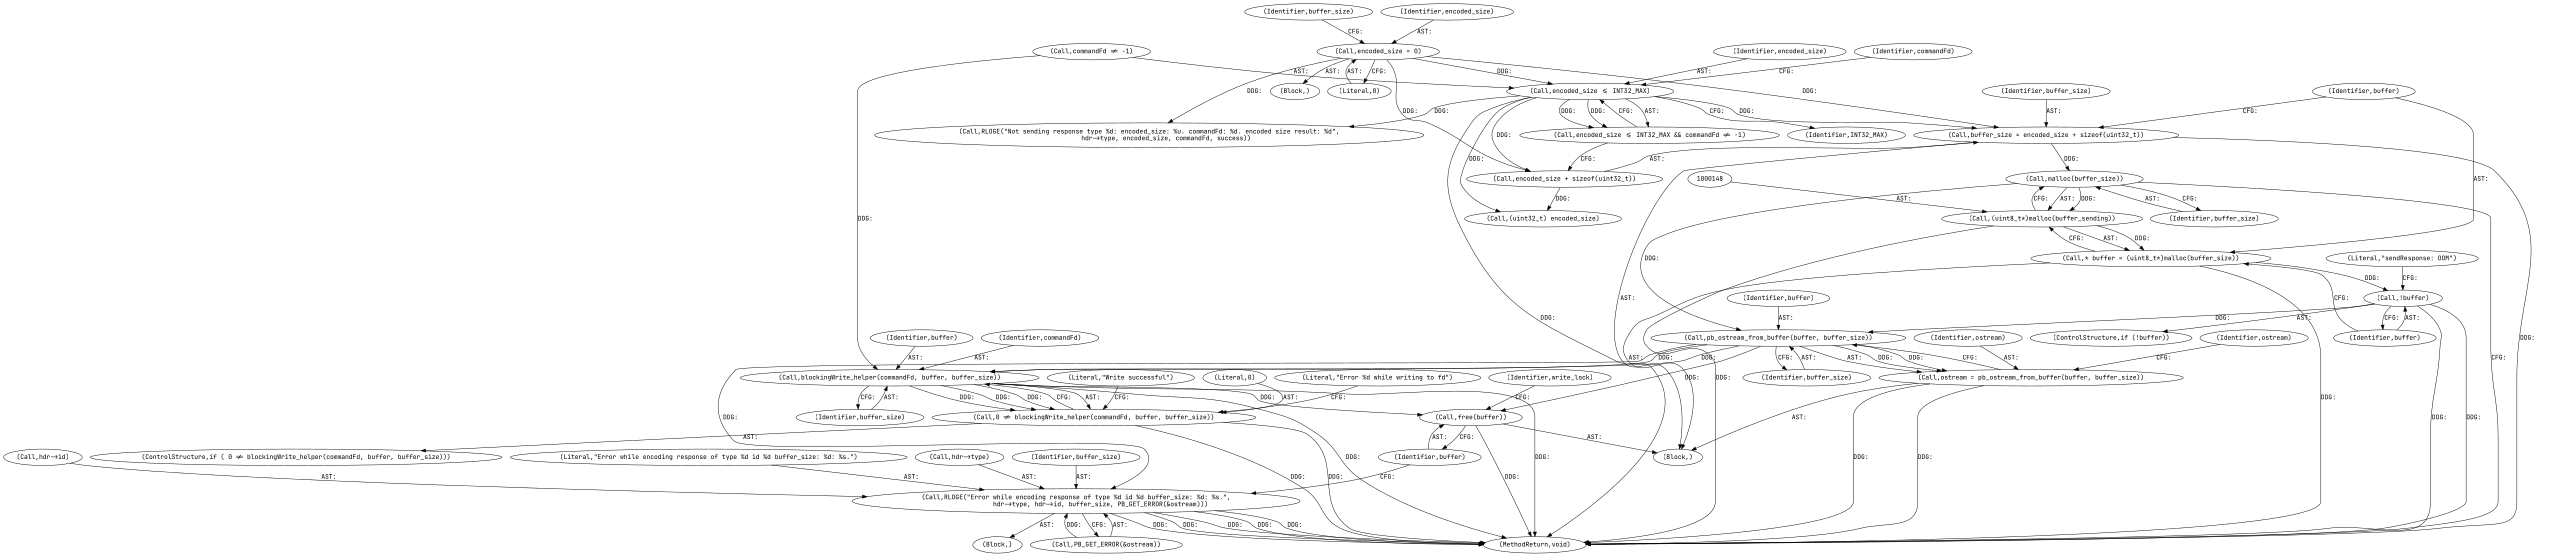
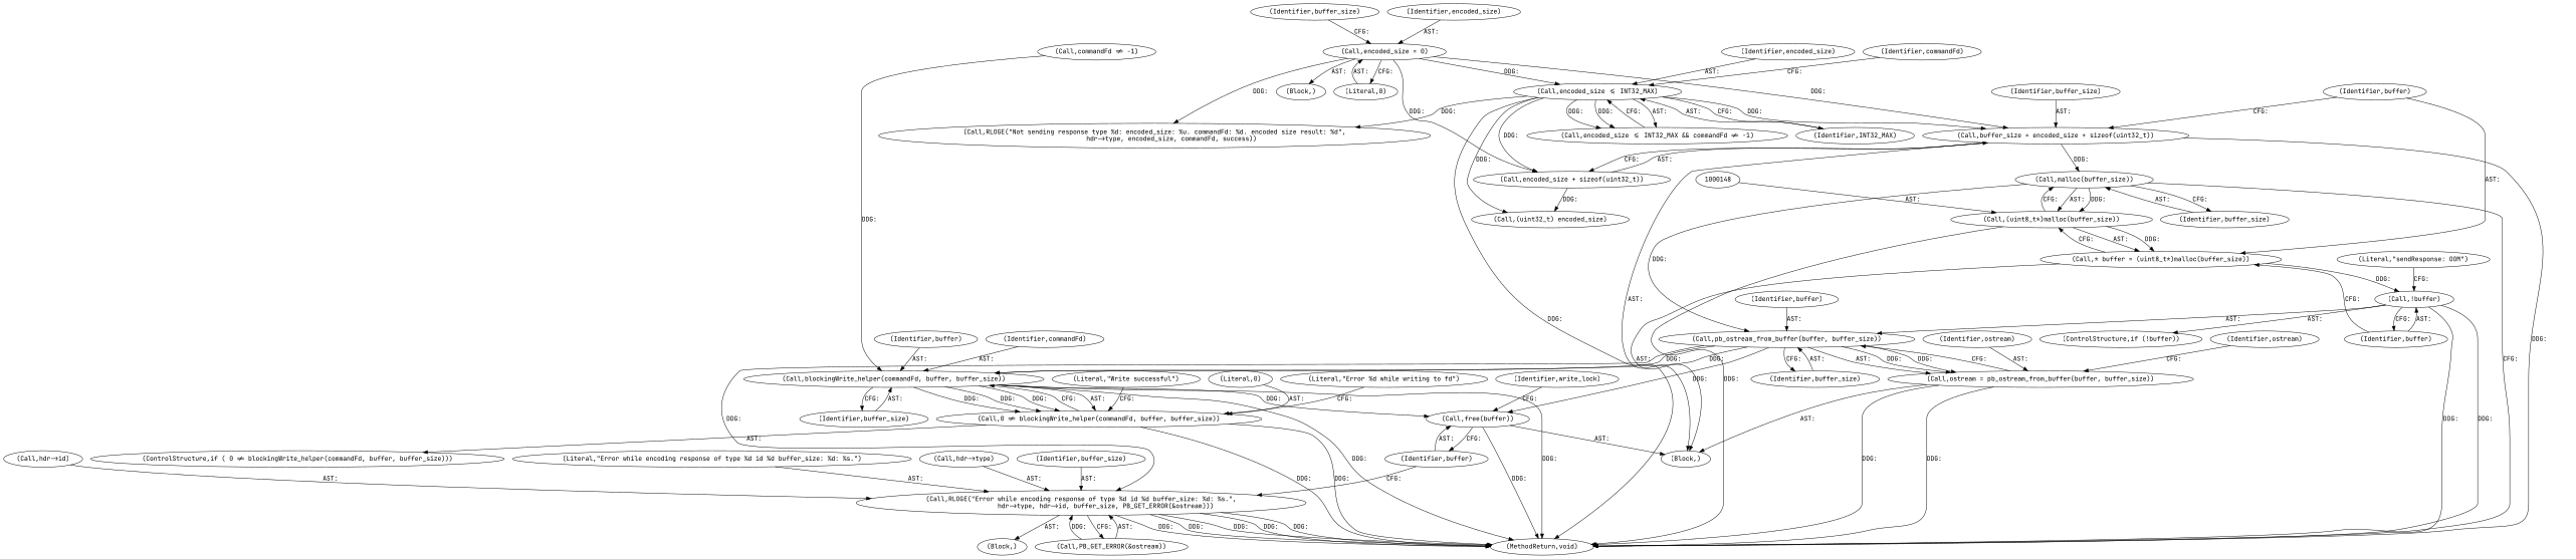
  digraph {
    fontname="JetBrains Mono"
    node [fontname="JetBrains Mono"]
    edge [fontname="JetBrains Mono"]
    n1 [label="(Call,malloc(buffer_size))"]
-   n2 [label="(Call,(uint8_t*)malloc(buffer_sending))"]
+   n2 [label="(Call,(uint8_t*)malloc(buffer_size))"]
    n3 [label="(Call,pb_ostream_from_buffer(buffer, buffer_size))"]
    n4 [label="(Identifier,buffer_size)"]
    n5 [label="(MethodReturn,void)"]
    n6 [label="(Call,* buffer = (uint8_t*)malloc(buffer_size))"]
    n7 [label="(Call,ostream = pb_ostream_from_buffer(buffer, buffer_size))"]
    n8 [label="(Call,blockingWrite_helper(commandFd, buffer, buffer_size))"]
    n9 [label="(Call,free(buffer))"]
    n10 [label="(Call,RLOGE(\"Error while encoding response of type %d id %d buffer_size: %d: %s.\",\n             hdr->type, hdr->id, buffer_size, PB_GET_ERROR(&ostream)))"]
    n11 [label="(Identifier,buffer_size)"]
    n12 [label="(Call,buffer_size = encoded_size + sizeof(uint32_t))"]
    n13 [label="(Call,encoded_size + sizeof(uint32_t))"]
    n14 [label="(Block,)"]
    n15 [label="(Call,(uint32_t) encoded_size)"]
    n16 [label="(Call,encoded_size = 0)"]
    n17 [label="(Call,encoded_size <= INT32_MAX)"]
    n18 [label="(Literal,0)"]
    n19 [label="(Call,RLOGE(\"Not sending response type %d: encoded_size: %u. commandFd: %d. encoded size result: %d\",\n         hdr->type, encoded_size, commandFd, success))"]
    n20 [label="(Block,)"]
    n21 [label="(Identifier,INT32_MAX)"]
    n22 [label="(Call,encoded_size <= INT32_MAX && commandFd != -1)"]
    n23 [label="(Call,!buffer)"]
    n24 [label="(Identifier,buffer)"]
    n25 [label="(ControlStructure,if (!buffer))"]
    n26 [label="(Call,0 != blockingWrite_helper(commandFd, buffer, buffer_size))"]
    n27 [label="(Identifier,buffer_size)"]
    n28 [label="(Identifier,buffer)"]
    n29 [label="(Block,)"]
    n30 [label="(Call,PB_GET_ERROR(&ostream))"]
    n31 [label="(ControlStructure,if ( 0 != blockingWrite_helper(commandFd, buffer, buffer_size)))"]
    n32 [label="(Identifier,buffer)"]
    n33 [label="(Identifier,buffer_size)"]
    n34 [label="(Literal,\"Error while encoding response of type %d id %d buffer_size: %d: %s.\")"]
    n35 [label="(Identifier,commandFd)"]
    n36 [label="(Literal,\"Write successful\")"]
    n37 [label="(Identifier,buffer)"]
    n38 [label="(Identifier,encoded_size)"]
    n39 [label="(Identifier,ostream)"]
    n40 [label="(Identifier,encoded_size)"]
    n41 [label="(Literal,0)"]
    n42 [label="(Literal,\"sendResponse: OOM\")"]
    n43 [label="(Identifier,write_lock)"]
    n44 [label="(Identifier,ostream)"]
    n45 [label="(Call,commandFd != -1)"]
    n46 [label="(Literal,\"Error %d while writing to fd\")"]
    n47 [label="(Call,hdr->type)"]
    n48 [label="(Identifier,buffer_size)"]
    n49 [label="(Identifier,buffer_size)"]
    n50 [label="(Call,hdr->id)"]
    n51 [label="(Identifier,buffer)"]
    n52 [label="(Identifier,commandFd)"]
    1000148
    n1 -> n2 [label="AST: "]
    n1 -> n2 [label="DDG: "]
    n1 -> n3 [label="DDG: "]
    n1 -> n4 [label="CFG: "]
    n1 -> n5 [label="CFG: "]
    n2 -> n1 [label="CFG: "]
    n2 -> n5 [label="DDG: "]
    n2 -> n6 [label="AST: "]
    n2 -> n6 [label="DDG: "]
    n3 -> n7 [label="AST: "]
    n3 -> n7 [label="DDG: "]
    n3 -> n7 [label="DDG: "]
    n3 -> n8 [label="DDG: "]
    n3 -> n8 [label="DDG: "]
    n3 -> n9 [label="DDG: "]
    n3 -> n10 [label="DDG: "]
    n3 -> n11 [label="CFG: "]
    n4 -> n1 [label="AST: "]
    n6 -> n2 [label="CFG: "]
-   n6 -> n5 [label="DDG: "]
    n6 -> n14 [label="AST: "]
    n6 -> n23 [label="DDG: "]
    n7 -> n3 [label="CFG: "]
    n7 -> n5 [label="DDG: "]
    n7 -> n5 [label="DDG: "]
    n7 -> n14 [label="AST: "]
    n8 -> n5 [label="DDG: "]
    n8 -> n5 [label="DDG: "]
    n8 -> n9 [label="DDG: "]
    n8 -> n26 [label="AST: "]
    n8 -> n26 [label="DDG: "]
    n8 -> n26 [label="DDG: "]
    n8 -> n26 [label="DDG: "]
    n8 -> n27 [label="CFG: "]
    n9 -> n5 [label="DDG: "]
    n9 -> n14 [label="AST: "]
    n9 -> n28 [label="CFG: "]
    n10 -> n5 [label="DDG: "]
    n10 -> n5 [label="DDG: "]
    n10 -> n5 [label="DDG: "]
    n10 -> n5 [label="DDG: "]
    n10 -> n5 [label="DDG: "]
    n10 -> n29 [label="AST: "]
    n10 -> n30 [label="CFG: "]
    n11 -> n3 [label="AST: "]
    n12 -> n1 [label="DDG: "]
    n12 -> n5 [label="DDG: "]
-   n22 -> n13 [label="CFG: "]
+   n12 -> n13 [label="CFG: "]
    n12 -> n14 [label="AST: "]
    n13 -> n12 [label="AST: "]
    n13 -> n15 [label="DDG: "]
    n16 -> n12 [label="DDG: "]
    n16 -> n13 [label="DDG: "]
    n16 -> n17 [label="DDG: "]
    n16 -> n18 [label="CFG: "]
    n16 -> n19 [label="DDG: "]
    n16 -> n20 [label="AST: "]
    n17 -> n5 [label="DDG: "]
    n17 -> n12 [label="DDG: "]
    n17 -> n13 [label="DDG: "]
    n17 -> n15 [label="DDG: "]
    n17 -> n19 [label="DDG: "]
    n17 -> n21 [label="CFG: "]
    n17 -> n22 [label="AST: "]
    n17 -> n22 [label="DDG: "]
    n17 -> n22 [label="DDG: "]
    n18 -> n16 [label="AST: "]
-   n45 -> n17 [label="AST: "]
+   n21 -> n17 [label="AST: "]
    n22 -> n17 [label="CFG: "]
-   n23 -> n3 [label="DDG: "]
+   n23 -> n3 [label="AST: "]
    n23 -> n5 [label="DDG: "]
    n23 -> n5 [label="DDG: "]
    n23 -> n24 [label="CFG: "]
    n23 -> n25 [label="AST: "]
    n24 -> n6 [label="CFG: "]
    n24 -> n23 [label="AST: "]
    n26 -> n5 [label="DDG: "]
    n26 -> n5 [label="DDG: "]
    n26 -> n8 [label="CFG: "]
    n26 -> n31 [label="AST: "]
    n27 -> n8 [label="AST: "]
    n28 -> n9 [label="AST: "]
    n28 -> n10 [label="CFG: "]
    n30 -> n10 [label="AST: "]
    n30 -> n10 [label="DDG: "]
    n32 -> n8 [label="AST: "]
    n33 -> n16 [label="CFG: "]
    n34 -> n10 [label="AST: "]
    n35 -> n8 [label="AST: "]
    n36 -> n26 [label="CFG: "]
    n37 -> n6 [label="AST: "]
    n37 -> n12 [label="CFG: "]
    n38 -> n16 [label="AST: "]
    n39 -> n7 [label="AST: "]
    n40 -> n17 [label="AST: "]
    n41 -> n26 [label="AST: "]
    n42 -> n23 [label="CFG: "]
    n43 -> n9 [label="CFG: "]
    n44 -> n7 [label="CFG: "]
    n45 -> n8 [label="DDG: "]
    n46 -> n26 [label="CFG: "]
    n47 -> n10 [label="AST: "]
    n48 -> n12 [label="AST: "]
    n49 -> n10 [label="AST: "]
    n50 -> n10 [label="AST: "]
    n51 -> n3 [label="AST: "]
    n52 -> n17 [label="CFG: "]
    1000148 -> n2 [label="AST: "]
  }
